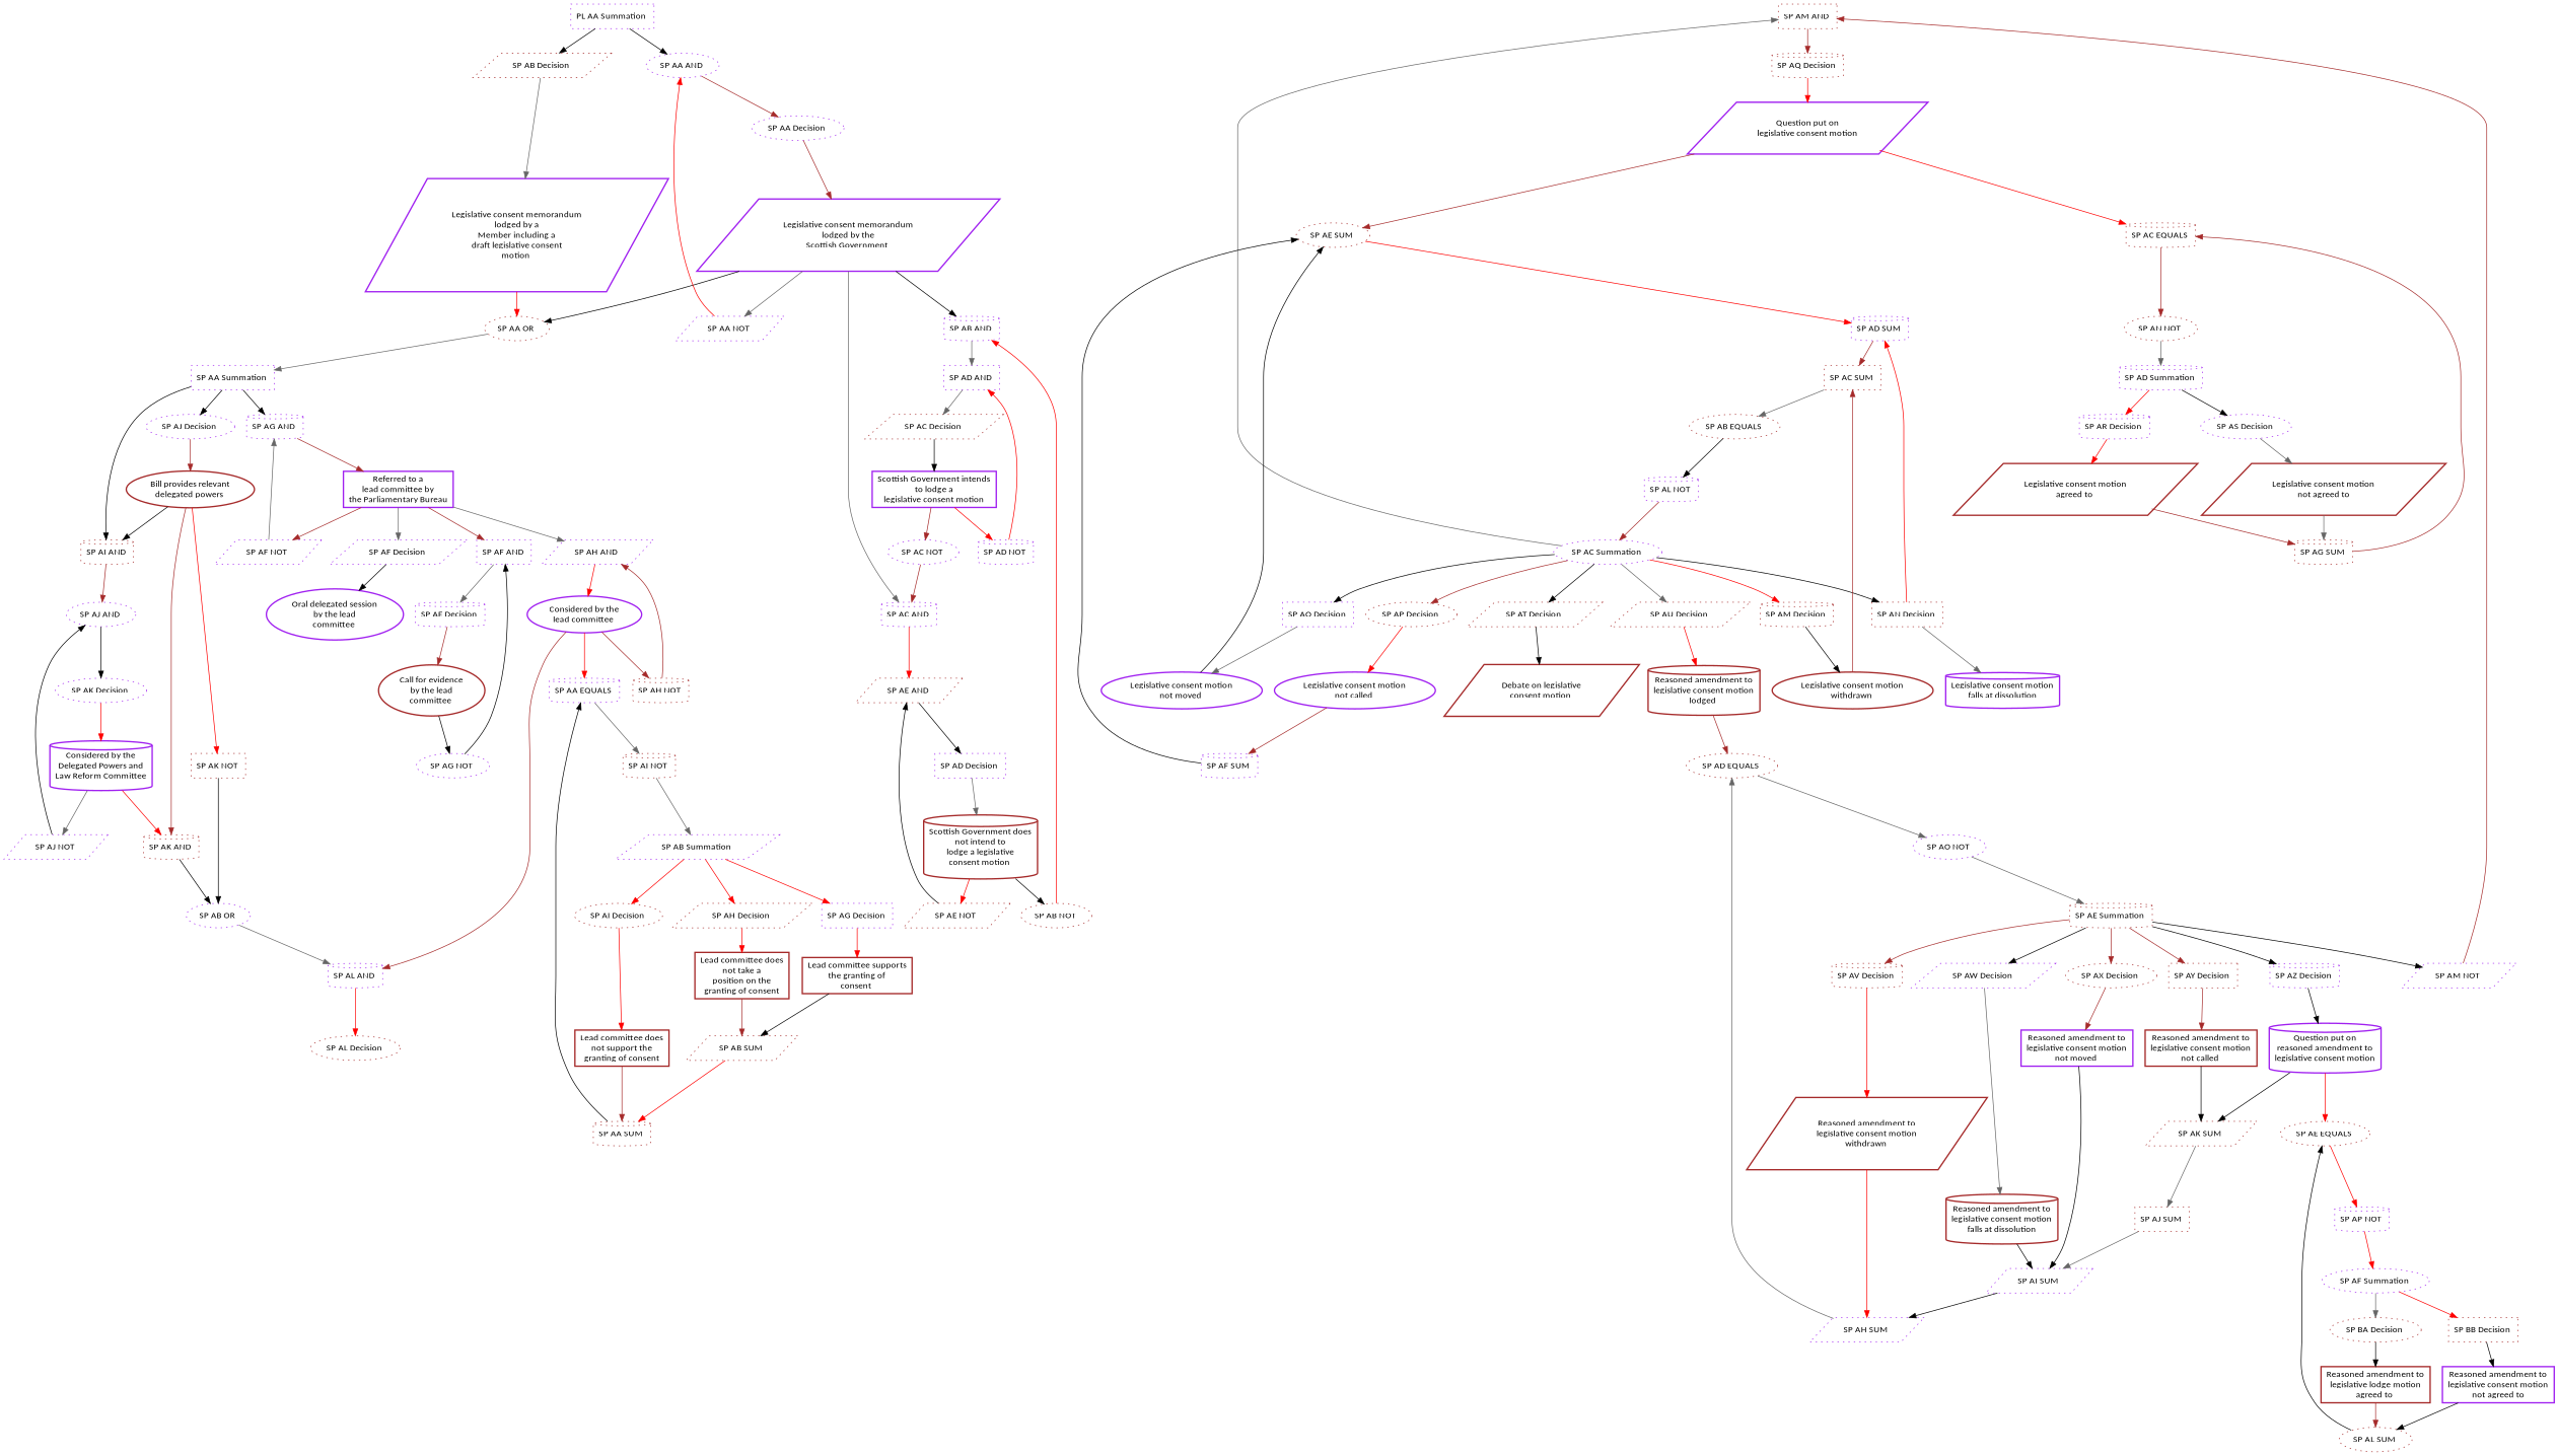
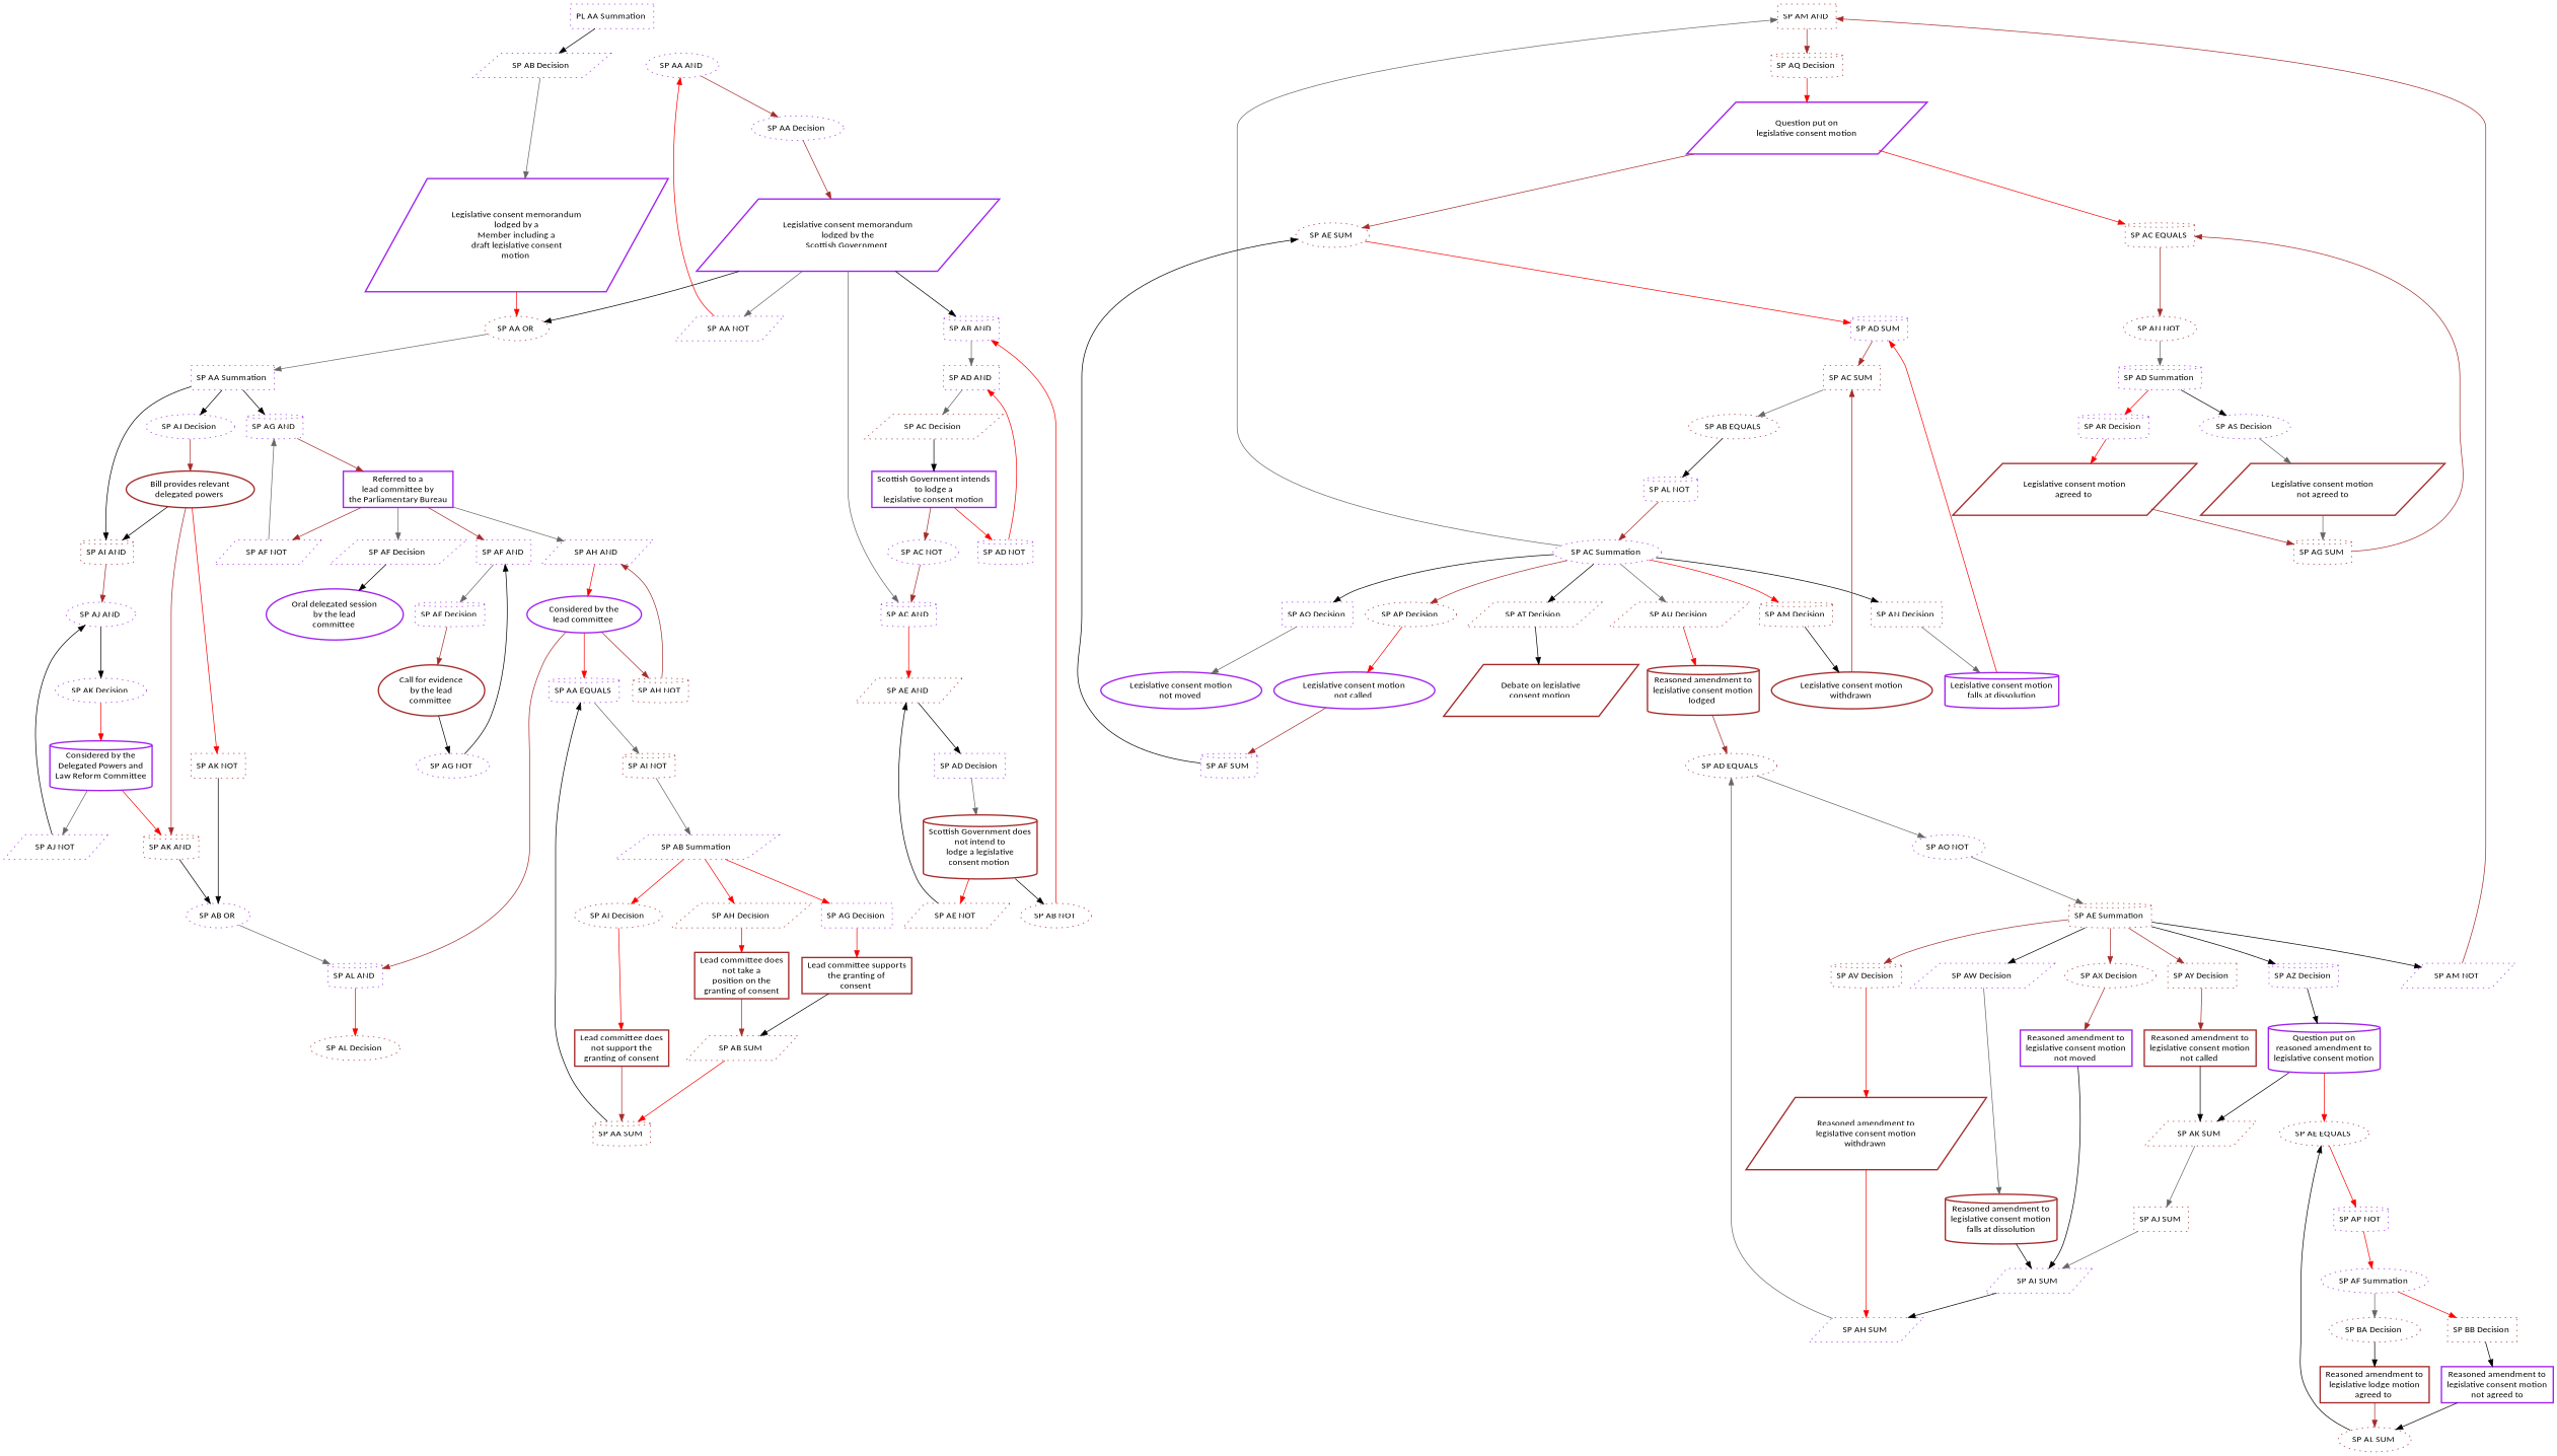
  digraph {
    fontname=calibri
    node [color=purple fontname=calibri shape=ellipse style=dotted]
    edge [color=black fontname=calibri style=solid]
    n1 [label="PL AA Summation " shape=box]
    n2 [label="SP AA AND "]
-   n3 [color=brown label="SP AB Decision " shape=parallelogram]
+   n3 [label="SP AB Decision " shape=parallelogram]
    n4 [label="SP AA Decision "]
    n5 [label="Legislative consent memorandum\nlodged by a\nMember including a\ndraft legislative consent\nmotion " shape=parallelogram style=bold]
    n6 [label="Legislative consent memorandum\nlodged by the\nScottish Government " shape=parallelogram style=bold]
    n7 [color=brown label="SP AA OR "]
    n8 [label="SP AB AND " shape=cylinder]
    n9 [label="SP AC AND " shape=cylinder]
    n10 [label="SP AA NOT " shape=parallelogram]
    n11 [label="SP AD AND " shape=box]
    n12 [color=brown label="SP AC Decision " shape=parallelogram]
    n13 [label="Scottish Government intends\nto lodge a\nlegislative consent motion\n" shape=box style=bold]
    n14 [color=brown label="SP AE AND " shape=parallelogram]
    n15 [label="SP AD Decision " shape=box]
    n16 [color=brown label="Scottish Government does\nnot intend to\nlodge a legislative\nconsent motion " shape=cylinder style=bold]
    n17 [label="SP AC NOT "]
    n18 [label="SP AD NOT " shape=cylinder]
    n19 [color=brown label="SP AB NOT "]
    n20 [color=brown label="SP AE NOT " shape=parallelogram]
    n21 [label="SP AF AND " shape=box]
    n22 [label="SP AE Decision " shape=cylinder]
    n23 [color=brown label="Call for evidence\nby the lead\ncommittee " style=bold]
    n24 [label="SP AG NOT "]
    n25 [label="SP AF NOT " shape=parallelogram]
    n26 [label="SP AG AND " shape=cylinder]
    n27 [label="Referred to a\nlead committee by\nthe Parliamentary Bureau\n" shape=box style=bold]
    n28 [label="SP AH AND " shape=parallelogram]
    n29 [label="SP AF Decision " shape=parallelogram]
    n30 [label="SP AA Summation " shape=box]
    n31 [label="Considered by the\nlead committee " style=bold]
    n32 [label="Oral delegated session\nby the lead\ncommittee " style=bold]
    n33 [label="SP AL AND " shape=cylinder]
    n34 [color=brown label="SP AH NOT " shape=cylinder]
    n35 [label="SP AA EQUALS " shape=cylinder]
    n36 [color=brown label="SP AL Decision "]
    n37 [color=brown label="SP AI NOT " shape=cylinder]
    n38 [color=brown label="SP AI AND " shape=cylinder]
    n39 [label="SP AJ AND "]
    n40 [label="SP AK Decision "]
    n41 [label="Considered by the\nDelegated Powers and\nLaw Reform Committee\n" shape=cylinder style=bold]
    n42 [color=brown label="SP AK AND " shape=cylinder]
    n43 [label="SP AJ NOT " shape=parallelogram]
    n44 [label="SP AB OR "]
    n45 [color=brown label="SP AM AND " shape=box]
    n46 [color=brown label="SP AQ Decision " shape=cylinder]
    n47 [label="Question put on\nlegislative consent motion\n" shape=parallelogram style=bold]
    n48 [color=brown label="SP AE SUM "]
    n49 [color=brown label="SP AC EQUALS " shape=cylinder]
    n50 [label="SP AB Summation " shape=parallelogram]
    n51 [label="SP AG Decision " shape=box]
    n52 [color=brown label="SP AH Decision " shape=parallelogram]
    n53 [color=brown label="SP AI Decision "]
    n54 [color=brown label="Lead committee supports\nthe granting of\nconsent " shape=box style=bold]
    n55 [color=brown label="Lead committee does\nnot take a\nposition on the\ngranting of consent\n" shape=box style=bold]
    n56 [color=brown label="Lead committee does\nnot support the\ngranting of consent\n" shape=box style=bold]
    n57 [color=brown label="SP AK NOT " shape=box]
    n58 [label="SP AL NOT " shape=cylinder]
    n59 [label="SP AC Summation "]
    n60 [color=brown label="SP AM Decision " shape=cylinder]
    n61 [color=brown label="SP AN Decision " shape=box]
    n62 [label="SP AO Decision " shape=box]
    n63 [color=brown label="SP AP Decision "]
    n64 [color=brown label="SP AT Decision " shape=parallelogram]
    n65 [color=brown label="SP AU Decision " shape=parallelogram]
    n66 [color=brown label="Legislative consent motion\nwithdrawn " style=bold]
    n67 [label="Legislative consent motion\nfalls at dissolution\n" shape=cylinder style=bold]
    n68 [label="Legislative consent motion\nnot moved " style=bold]
    n69 [label="Legislative consent motion\nnot called " style=bold]
    n70 [color=brown label="Debate on legislative\nconsent motion " shape=parallelogram style=bold]
    n71 [color=brown label="Reasoned amendment to\nlegislative consent motion\nlodged " shape=cylinder style=bold]
    n72 [label="SP AM NOT " shape=parallelogram]
    n73 [color=brown label="SP AN NOT "]
    n74 [label="SP AD Summation " shape=cylinder]
    n75 [label="SP AR Decision " shape=cylinder]
    n76 [label="SP AS Decision "]
    n77 [color=brown label="Legislative consent motion\nagreed to " shape=parallelogram style=bold]
    n78 [color=brown label="Legislative consent motion\nnot agreed to\n" shape=parallelogram style=bold]
    n79 [label="SP AO NOT "]
    n80 [color=brown label="SP AE Summation " shape=cylinder]
    n81 [color=brown label="SP AV Decision " shape=cylinder]
    n82 [label="SP AW Decision " shape=parallelogram]
    n83 [color=brown label="SP AX Decision "]
    n84 [color=brown label="SP AY Decision " shape=box]
    n85 [label="SP AZ Decision " shape=cylinder]
    n86 [color=brown label="Reasoned amendment to\nlegislative consent motion\nwithdrawn " shape=parallelogram style=bold]
    n87 [color=brown label="Reasoned amendment to\nlegislative consent motion\nfalls at dissolution\n" shape=cylinder style=bold]
    n88 [label="Reasoned amendment to\nlegislative consent motion\nnot moved " shape=box style=bold]
    n89 [color=brown label="Reasoned amendment to\nlegislative consent motion\nnot called " shape=box style=bold]
    n90 [label="Question put on\nreasoned amendment to\nlegislative consent motion\n" shape=cylinder style=bold]
    n91 [label="SP AP NOT " shape=cylinder]
    n92 [label="SP AF Summation "]
    n93 [color=brown label="SP BA Decision "]
    n94 [color=brown label="SP BB Decision " shape=box]
    n95 [color=brown label="Reasoned amendment to\nlegislative lodge motion\nagreed to " shape=box style=bold]
    n96 [label="Reasoned amendment to\nlegislative consent motion\nnot agreed to\n" shape=box style=bold]
    n97 [color=brown label="SP AB SUM " shape=parallelogram]
    n98 [color=brown label="SP AA SUM " shape=cylinder]
    n99 [label="SP AJ Decision "]
    n100 [color=brown label="Bill provides relevant\ndelegated powers " style=bold]
    n101 [color=brown label="SP AB EQUALS "]
    n102 [color=brown label="SP AC SUM " shape=box]
    n103 [label="SP AD SUM " shape=cylinder]
    n104 [label="SP AF SUM " shape=cylinder]
    n105 [color=brown label="SP AG SUM " shape=cylinder]
    n106 [color=brown label="SP AD EQUALS "]
    n107 [label="SP AH SUM " shape=parallelogram]
    n108 [label="SP AI SUM " shape=parallelogram]
    n109 [color=brown label="SP AJ SUM " shape=box]
    n110 [color=brown label="SP AK SUM " shape=parallelogram]
    n111 [color=brown label="SP AE EQUALS "]
    n112 [color=brown label="SP AL SUM "]
-   n1 -> n2
    n1 -> n3
    n2 -> n4 [color=brown]
    n3 -> n5 [color=gray40]
    n4 -> n6 [color=brown]
    n5 -> n7 [color=red]
    n6 -> n7
    n6 -> n8
    n6 -> n9 [color=gray40]
    n6 -> n10 [color=gray40]
    n7 -> n30 [color=gray40]
    n8 -> n11 [color=gray40]
    n9 -> n14 [color=red]
    n10 -> n2 [color=red]
    n11 -> n12 [color=gray40]
    n12 -> n13
    n13 -> n17 [color=brown]
    n13 -> n18 [color=red]
    n14 -> n15
    n15 -> n16 [color=gray40]
    n16 -> n19
    n16 -> n20 [color=red]
    n17 -> n9 [color=brown]
    n18 -> n11 [color=red]
    n19 -> n8 [color=red]
    n20 -> n14
    n21 -> n22 [color=gray40]
    n22 -> n23 [color=brown]
    n23 -> n24
    n24 -> n21
    n25 -> n26 [color=gray40]
    n26 -> n27 [color=brown]
    n27 -> n21 [color=brown]
    n27 -> n25 [color=brown]
    n27 -> n28 [color=gray40]
    n27 -> n29 [color=gray40]
    n28 -> n31 [color=red]
    n29 -> n32
    n30 -> n26
    n30 -> n38
    n30 -> n99
    n31 -> n33 [color=brown]
    n31 -> n34 [color=brown]
    n31 -> n35 [color=red]
    n33 -> n36 [color=red]
    n34 -> n28 [color=brown]
    n35 -> n37 [color=gray40]
    n37 -> n50 [color=gray40]
    n38 -> n39 [color=brown]
    n39 -> n40
    n40 -> n41 [color=red]
    n41 -> n42 [color=red]
    n41 -> n43 [color=gray40]
    n42 -> n44
    n43 -> n39
    n44 -> n33 [color=gray40]
    n45 -> n46 [color=brown]
    n46 -> n47 [color=red]
    n47 -> n48 [color=brown]
    n47 -> n49 [color=red]
    n48 -> n103 [color=red]
    n49 -> n73 [color=brown]
    n50 -> n51 [color=red]
    n50 -> n52 [color=red]
    n50 -> n53 [color=red]
    n51 -> n54 [color=red]
    n52 -> n55 [color=red]
    n53 -> n56 [color=red]
    n54 -> n97
    n55 -> n97 [color=brown]
    n56 -> n98 [color=brown]
    n57 -> n44
    n58 -> n59 [color=brown]
    n59 -> n45 [color=gray40]
    n59 -> n60 [color=red]
    n59 -> n61
    n59 -> n62
    n59 -> n63 [color=brown]
    n59 -> n64
    n59 -> n65 [color=gray40]
    n60 -> n66
    n61 -> n67 [color=gray40]
    n62 -> n68 [color=gray40]
    n63 -> n69 [color=red]
    n64 -> n70
    n65 -> n71 [color=red]
    n66 -> n102 [color=brown]
-   n61 -> n103 [color=red]
-   n68 -> n48
+   n67 -> n103 [color=red]
    n69 -> n104 [color=brown]
    n71 -> n106 [color=brown]
    n72 -> n45 [color=brown]
    n73 -> n74 [color=gray40]
    n74 -> n75 [color=red]
    n74 -> n76
    n75 -> n77 [color=red]
    n76 -> n78 [color=gray40]
    n77 -> n105 [color=brown]
    n78 -> n105 [color=gray40]
    n79 -> n80 [color=gray40]
    n80 -> n72
    n80 -> n81 [color=brown]
    n80 -> n82
    n80 -> n83 [color=brown]
    n80 -> n84 [color=brown]
    n80 -> n85
    n81 -> n86 [color=red]
    n82 -> n87 [color=gray40]
    n83 -> n88 [color=brown]
    n84 -> n89 [color=brown]
    n85 -> n90
    n86 -> n107 [color=red]
    n87 -> n108
    n88 -> n108
    n89 -> n110
    n90 -> n110
    n90 -> n111 [color=red]
    n91 -> n92 [color=red]
    n92 -> n93 [color=gray40]
    n92 -> n94 [color=red]
    n93 -> n95
    n94 -> n96
    n95 -> n112 [color=brown]
    n96 -> n112
    n97 -> n98 [color=red]
    n98 -> n35
    n99 -> n100 [color=brown]
    n100 -> n38
    n100 -> n42 [color=brown]
    n100 -> n57 [color=red]
    n101 -> n58
    n102 -> n101 [color=gray40]
    n103 -> n102 [color=brown]
    n104 -> n48
    n105 -> n49 [color=brown]
    n106 -> n79 [color=gray40]
    n107 -> n106 [color=gray40]
    n108 -> n107
    n109 -> n108 [color=gray40]
    n110 -> n109 [color=gray40]
    n111 -> n91 [color=red]
    n112 -> n111
  }
